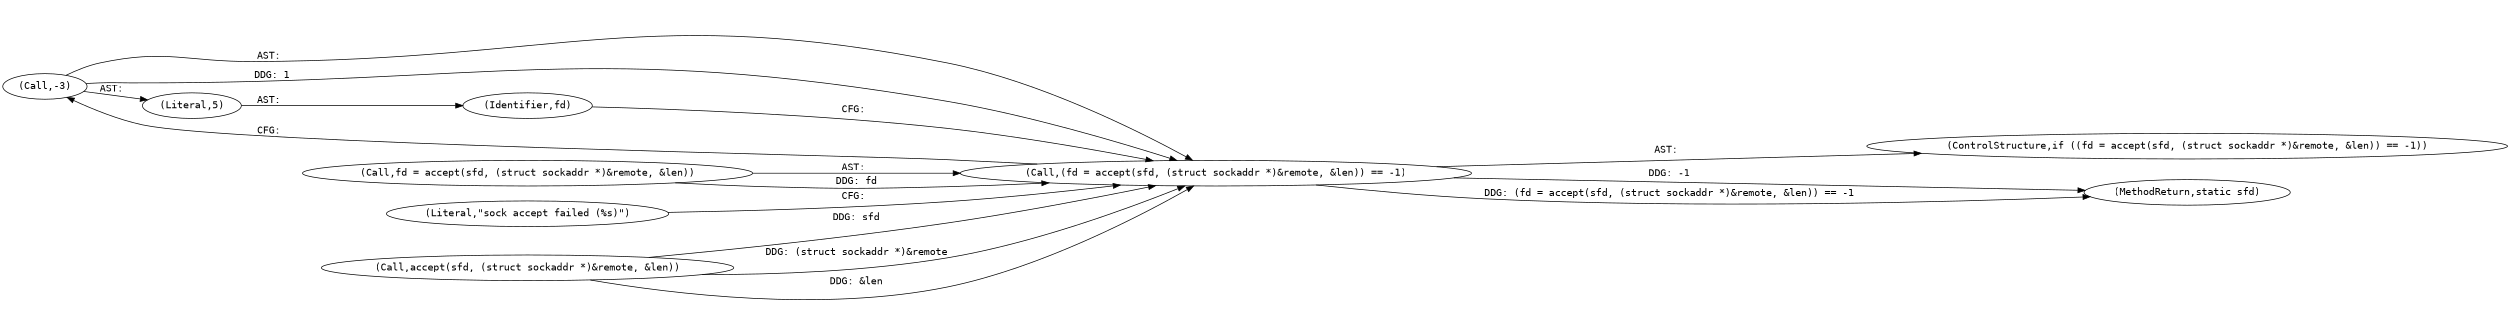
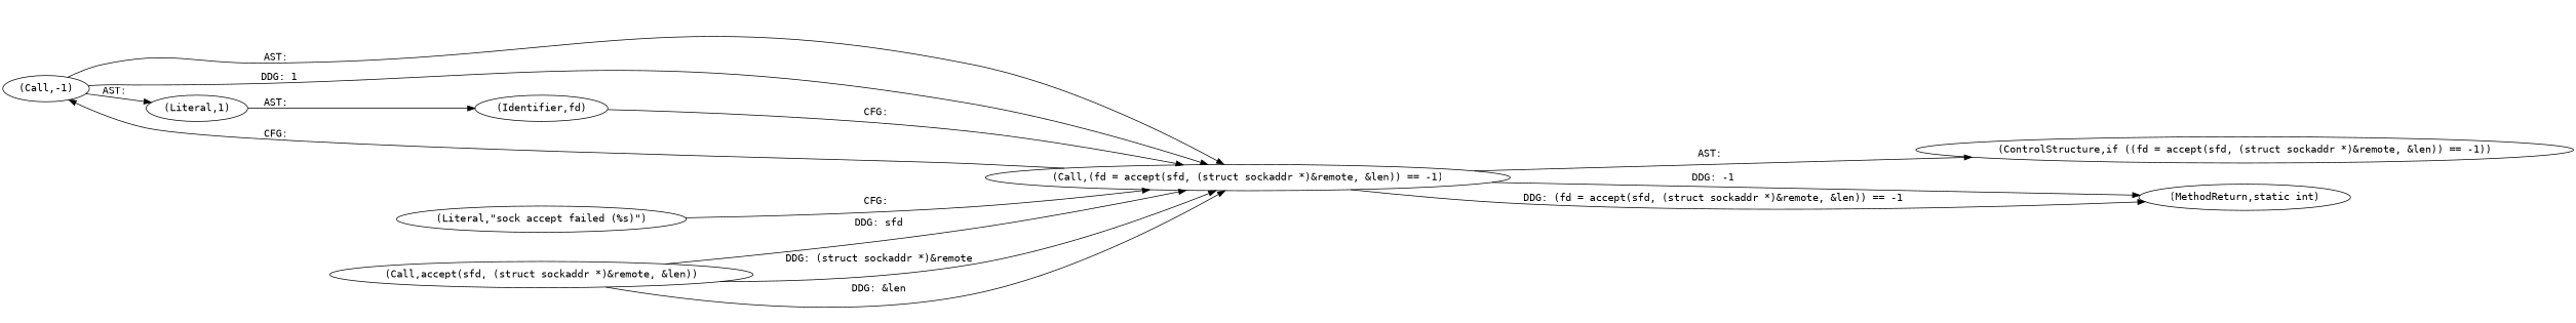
  digraph {
    fontname="DejaVu Sans Mono"
    rankdir=LR
    node [fontname="DejaVu Sans Mono"]
    edge [fontname="DejaVu Sans Mono"]
-   n1 [label="(Call,-3)"]
+   n1 [label="(Call,-1)"]
    n2 [label="(Call,(fd = accept(sfd, (struct sockaddr *)&remote, &len)) == -1)"]
-   n3 [label="(Literal,5)"]
+   n3 [label="(Literal,1)"]
    n4 [label="(ControlStructure,if ((fd = accept(sfd, (struct sockaddr *)&remote, &len)) == -1))"]
-   n5 [label="(MethodReturn,static sfd)"]
+   n5 [label="(MethodReturn,static int)"]
    n6 [label="(Identifier,fd)"]
-   n7 [label="(Call,fd = accept(sfd, (struct sockaddr *)&remote, &len))"]
    n8 [label="(Literal,\"sock accept failed (%s)\")"]
    n9 [label="(Call,accept(sfd, (struct sockaddr *)&remote, &len))"]
    n1 -> n2 [label="AST: "]
    n1 -> n2 [label="DDG: 1"]
    n1 -> n3 [label="AST: "]
    n2 -> n1 [label="CFG: "]
    n2 -> n4 [label="AST: "]
    n2 -> n5 [label="DDG: -1"]
    n2 -> n5 [label="DDG: (fd = accept(sfd, (struct sockaddr *)&remote, &len)) == -1"]
    n3 -> n6 [label="AST: "]
    n6 -> n2 [label="CFG: "]
-   n7 -> n2 [label="AST: "]
-   n7 -> n2 [label="DDG: fd"]
    n8 -> n2 [label="CFG: "]
    n9 -> n2 [label="DDG: sfd"]
    n9 -> n2 [label="DDG: (struct sockaddr *)&remote"]
    n9 -> n2 [label="DDG: &len"]
  }
